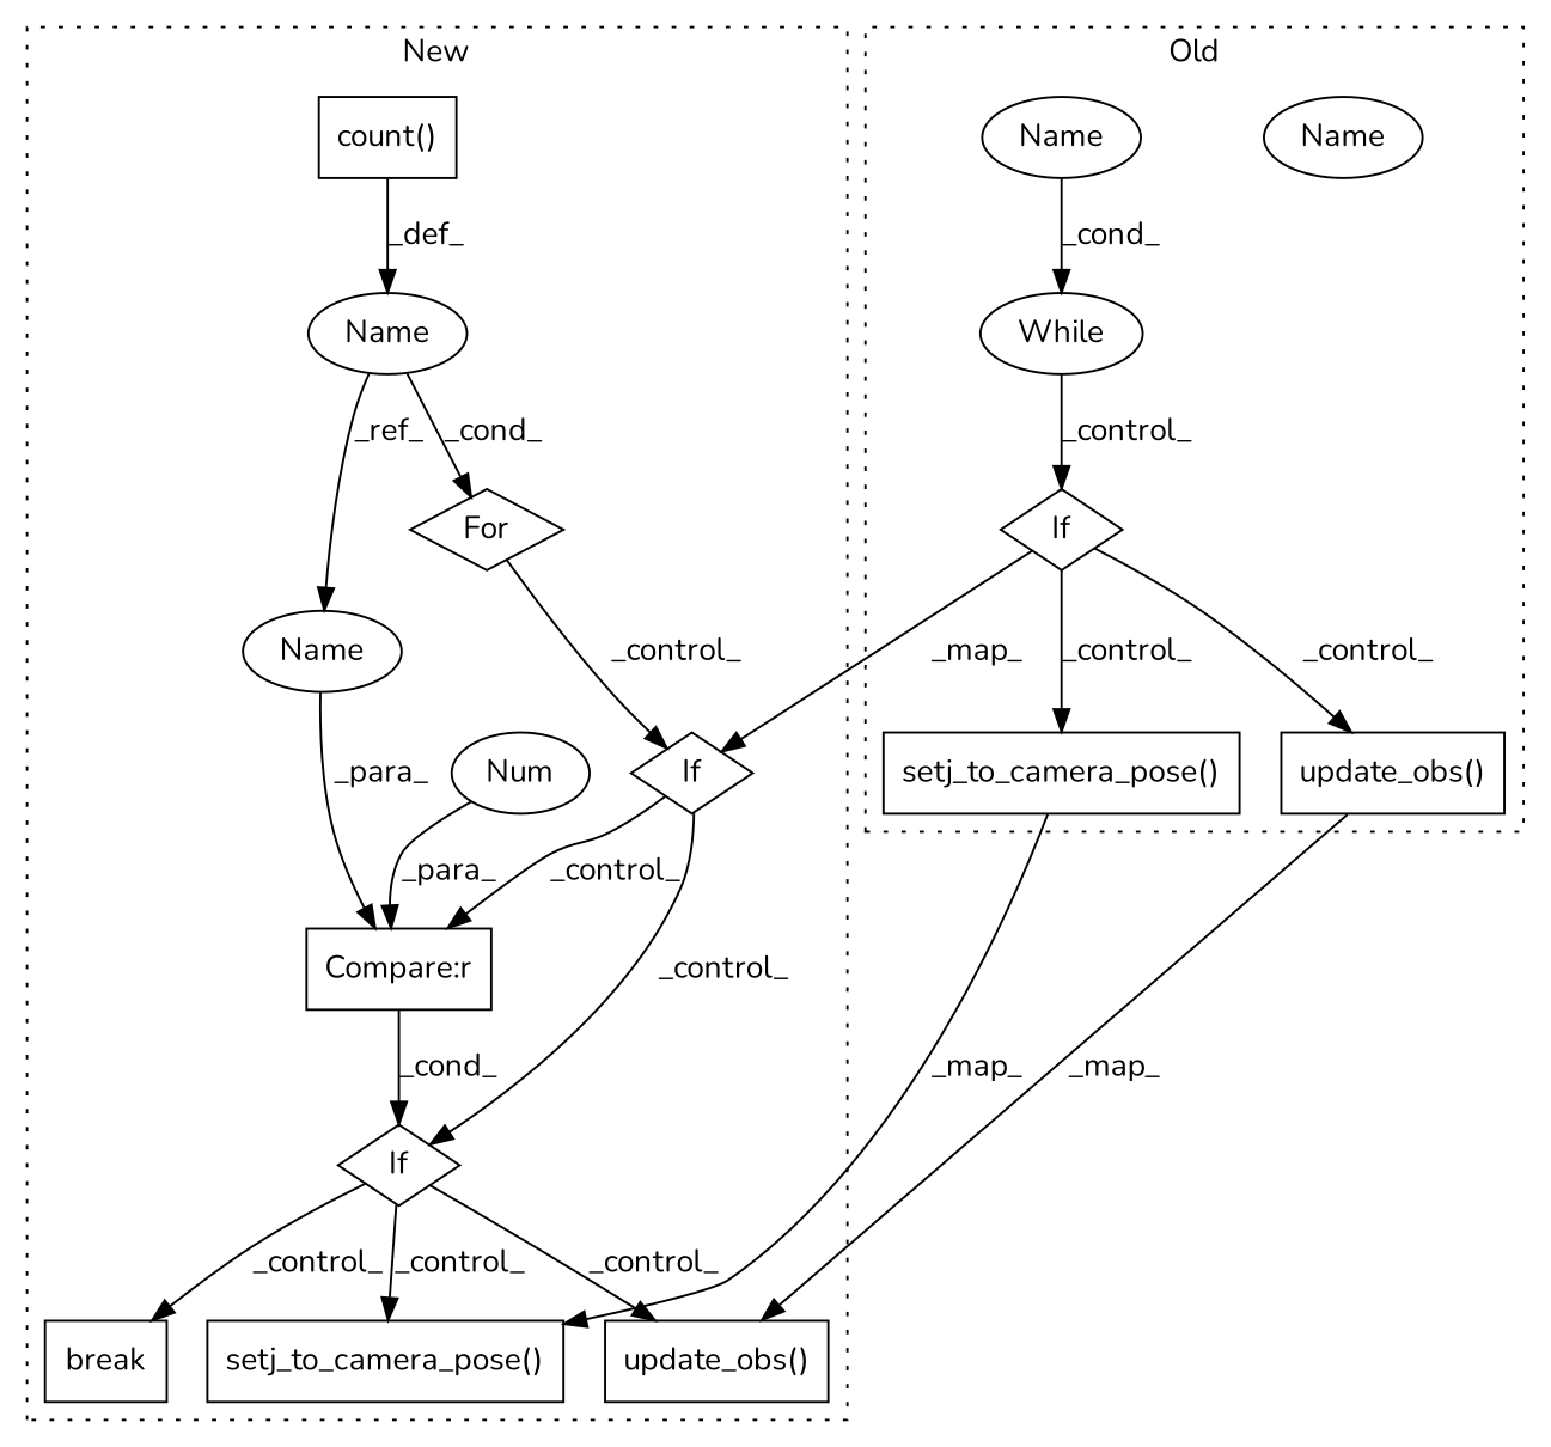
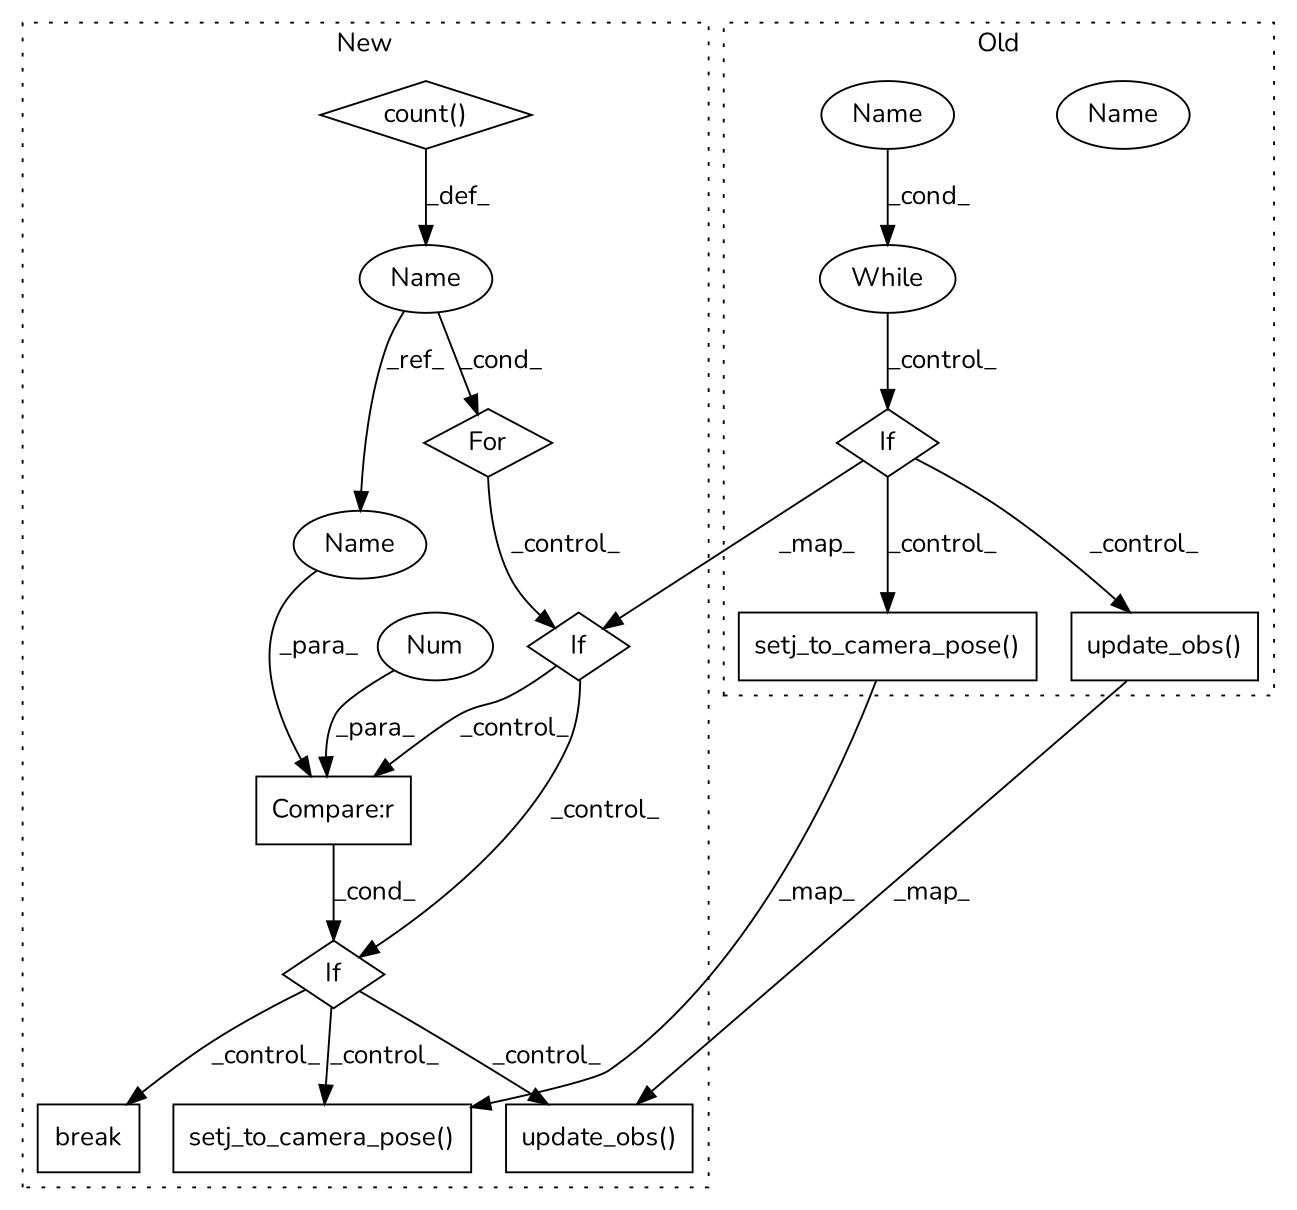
  digraph {
    fontname=Nunito
    node [a=75 fontname=Nunito l=3 s=16111 shape=box]
    edge [fontname=Nunito]
    n1 [a=52 l="6,10" label=While s="16105,16115" shape=ellipse]
    n2 [a=87 l=4 label=Name shape=ellipse]
    n3 [a=96 label=If s=16125 shape=diamond]
    n4 [l=25 label="setj_to_camera_pose()" s=16184]
    n5 [l=16 label="update_obs()" s=16218]
    n6 [a=87 l=4 label=Name shape=ellipse]
-   n7 [l=17 label="count()" s=16114]
+   n7 [l=17 label="count()" s=16114 shape=diamond]
    n8 [a=96 label=If s=16141 shape=diamond]
    n9 [a=107 l="4,10" label=For s="16105,16131" shape=diamond]
    n10 [a=87 l=1 label=Name s=16109 shape=ellipse]
    n11 [a=96 label=If s=16200 shape=diamond]
    n12 [a=40 l=6 label="Compare:r" s=16203]
    n13 [a=94 l=5 label=break s=16223]
    n14 [l=25 label="setj_to_camera_pose()" s=16238]
    n15 [l=16 label="update_obs()" s=16272]
    n16 [a=76 l=1 label=Num s=16208 shape=ellipse]
    n17 [a=87 l=1 label=Name s=16203 shape=ellipse]
    subgraph cluster_1 {
      label=Old
      style=dotted
      n1
      n2
      n3
      n4
      n5
      n6
    }
    subgraph cluster_2 {
      label=New
      style=dotted
      n7
      n8
      n9
      n10
      n11
      n12
      n13
      n14
      n15
      n16
      n17
    }
    n1 -> n3 [label=_control_]
    n3 -> n4 [label=_control_]
    n3 -> n5 [label=_control_]
    n3 -> n8 [label=_map_]
    n4 -> n14 [label=_map_]
    n5 -> n15 [label=_map_]
    n6 -> n1 [label=_cond_]
    n7 -> n10 [label=_def_]
    n8 -> n11 [label=_control_]
    n8 -> n12 [label=_control_]
    n9 -> n8 [label=_control_]
    n10 -> n9 [label=_cond_]
    n10 -> n17 [label=_ref_]
    n11 -> n13 [label=_control_]
    n11 -> n14 [label=_control_]
    n11 -> n15 [label=_control_]
    n12 -> n11 [label=_cond_]
    n16 -> n12 [label=_para_]
    n17 -> n12 [label=_para_]
  }
